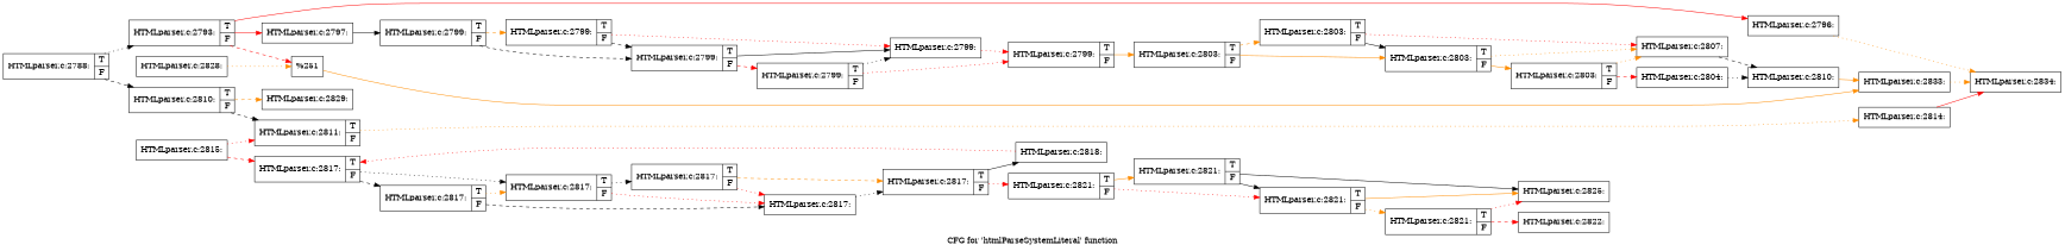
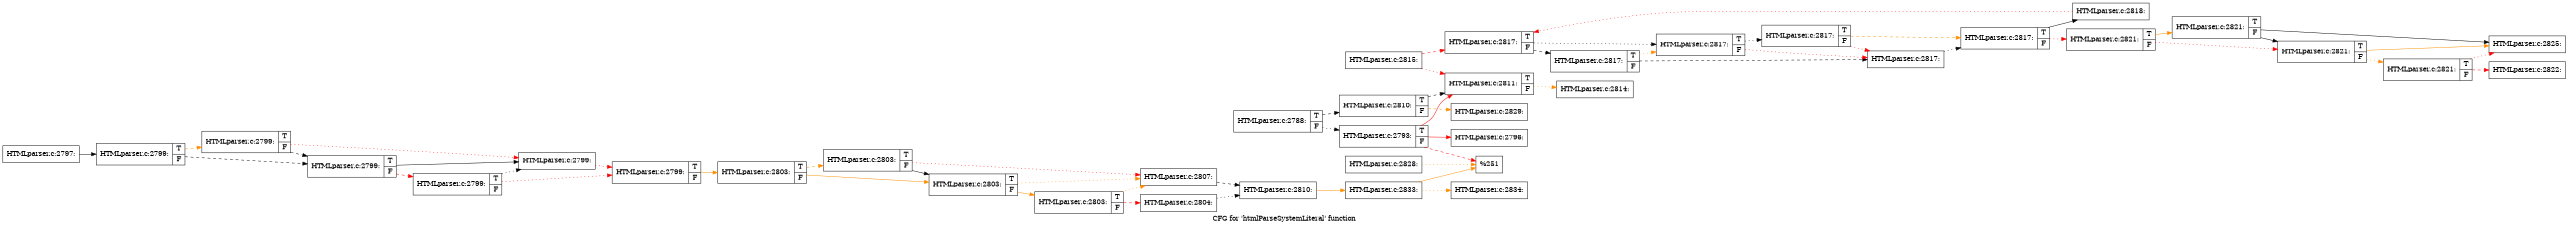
  digraph {
    label="CFG for 'htmlParseSystemLiteral' function"
    rankdir=LR
    node [shape=record]
    edge [color=black style=dotted]
    n1 [label="{HTMLparser.c:2788:|{<s0>T|<s1>F}}"]
    n2 [label="{HTMLparser.c:2793:|{<s0>T|<s1>F}}"]
    n3 [label="{HTMLparser.c:2810:|{<s0>T|<s1>F}}"]
    n4 [label="{HTMLparser.c:2796:}"]
    n5 [label="{HTMLparser.c:2797:}"]
    n6 [label="{%251}"]
    n7 [label="{HTMLparser.c:2811:|{<s0>T|<s1>F}}"]
    n8 [label="{HTMLparser.c:2829:}"]
    n9 [label="{HTMLparser.c:2834:}"]
    n10 [label="{HTMLparser.c:2799:|{<s0>T|<s1>F}}"]
    n11 [label="{HTMLparser.c:2814:}"]
    n12 [label="{HTMLparser.c:2799:|{<s0>T|<s1>F}}"]
    n13 [label="{HTMLparser.c:2799:|{<s0>T|<s1>F}}"]
    n14 [label="{HTMLparser.c:2799:}"]
    n15 [label="{HTMLparser.c:2799:|{<s0>T|<s1>F}}"]
    n16 [label="{HTMLparser.c:2799:|{<s0>T|<s1>F}}"]
    n17 [label="{HTMLparser.c:2803:|{<s0>T|<s1>F}}"]
    n18 [label="{HTMLparser.c:2803:|{<s0>T|<s1>F}}"]
    n19 [label="{HTMLparser.c:2803:|{<s0>T|<s1>F}}"]
    n20 [label="{HTMLparser.c:2807:}"]
    n21 [label="{HTMLparser.c:2803:|{<s0>T|<s1>F}}"]
    n22 [label="{HTMLparser.c:2810:}"]
    n23 [label="{HTMLparser.c:2804:}"]
    n24 [label="{HTMLparser.c:2833:}"]
    n25 [label="{HTMLparser.c:2815:}"]
    n26 [label="{HTMLparser.c:2817:|{<s0>T|<s1>F}}"]
    n27 [label="{HTMLparser.c:2817:|{<s0>T|<s1>F}}"]
    n28 [label="{HTMLparser.c:2817:|{<s0>T|<s1>F}}"]
    n29 [label="{HTMLparser.c:2817:}"]
    n30 [label="{HTMLparser.c:2817:|{<s0>T|<s1>F}}"]
    n31 [label="{HTMLparser.c:2817:|{<s0>T|<s1>F}}"]
    n32 [label="{HTMLparser.c:2818:}"]
    n33 [label="{HTMLparser.c:2821:|{<s0>T|<s1>F}}"]
    n34 [label="{HTMLparser.c:2821:|{<s0>T|<s1>F}}"]
    n35 [label="{HTMLparser.c:2821:|{<s0>T|<s1>F}}"]
    n36 [label="{HTMLparser.c:2825:}"]
    n37 [label="{HTMLparser.c:2821:|{<s0>T|<s1>F}}"]
    n38 [label="{HTMLparser.c:2822:}"]
    n39 [label="{HTMLparser.c:2828:}"]
    n1 -> n2
    n1 -> n3 [style=dashed]
    n2 -> n4 [color=red style=solid]
-   n2 -> n5 [color=red style=solid]
+   n2 -> n7 [color=red style=solid]
    n2 -> n6 [color=red style=dashed]
    n3 -> n7 [style=dashed]
    n3 -> n8 [color=darkorange style=dashed]
-   n4 -> n9 [color=darkorange]
    n5 -> n10 [style=solid]
-   n6 -> n24 [color=darkorange style=solid]
+   n24 -> n6 [color=darkorange style=solid]
    n7 -> n11 [color=darkorange]
    n10 -> n12 [color=darkorange style=dashed]
    n10 -> n13 [style=dashed]
-   n11 -> n9 [color=red style=solid]
    n12 -> n13 [style=dashed]
    n12 -> n14 [color=red]
    n13 -> n14 [style=solid]
    n13 -> n15 [color=red style=dashed]
    n14 -> n16 [color=red]
    n15 -> n14
    n15 -> n16 [color=red]
    n16 -> n17 [color=darkorange style=solid]
    n17 -> n18 [color=darkorange style=dashed]
    n17 -> n19 [color=darkorange style=solid]
    n18 -> n19 [style=solid]
    n18 -> n20 [color=red]
    n19 -> n20 [color=darkorange]
    n19 -> n21 [color=darkorange style=solid]
    n20 -> n22 [style=dashed]
    n21 -> n20 [color=darkorange]
    n21 -> n23 [color=red style=dashed]
    n22 -> n24 [color=darkorange style=solid]
    n23 -> n22
    n24 -> n9 [color=darkorange]
    n25 -> n7 [color=red]
    n25 -> n26 [color=red style=dashed]
    n26 -> n27 [style=dashed]
    n26 -> n28
    n27 -> n28 [color=darkorange]
    n27 -> n29 [style=dashed]
    n28 -> n29 [color=red]
    n28 -> n30
    n29 -> n31
    n30 -> n29 [color=red]
    n30 -> n31 [color=darkorange style=dashed]
    n31 -> n32 [style=solid]
    n31 -> n33 [color=red]
    n32 -> n26 [color=red]
    n33 -> n34 [color=darkorange style=solid]
    n33 -> n35 [color=red]
    n34 -> n35 [style=solid]
    n34 -> n36 [style=solid]
    n35 -> n36 [color=darkorange style=solid]
    n35 -> n37 [color=darkorange]
    n37 -> n36 [color=red]
    n37 -> n38 [color=red style=dashed]
    n39 -> n6 [color=darkorange]
  }
